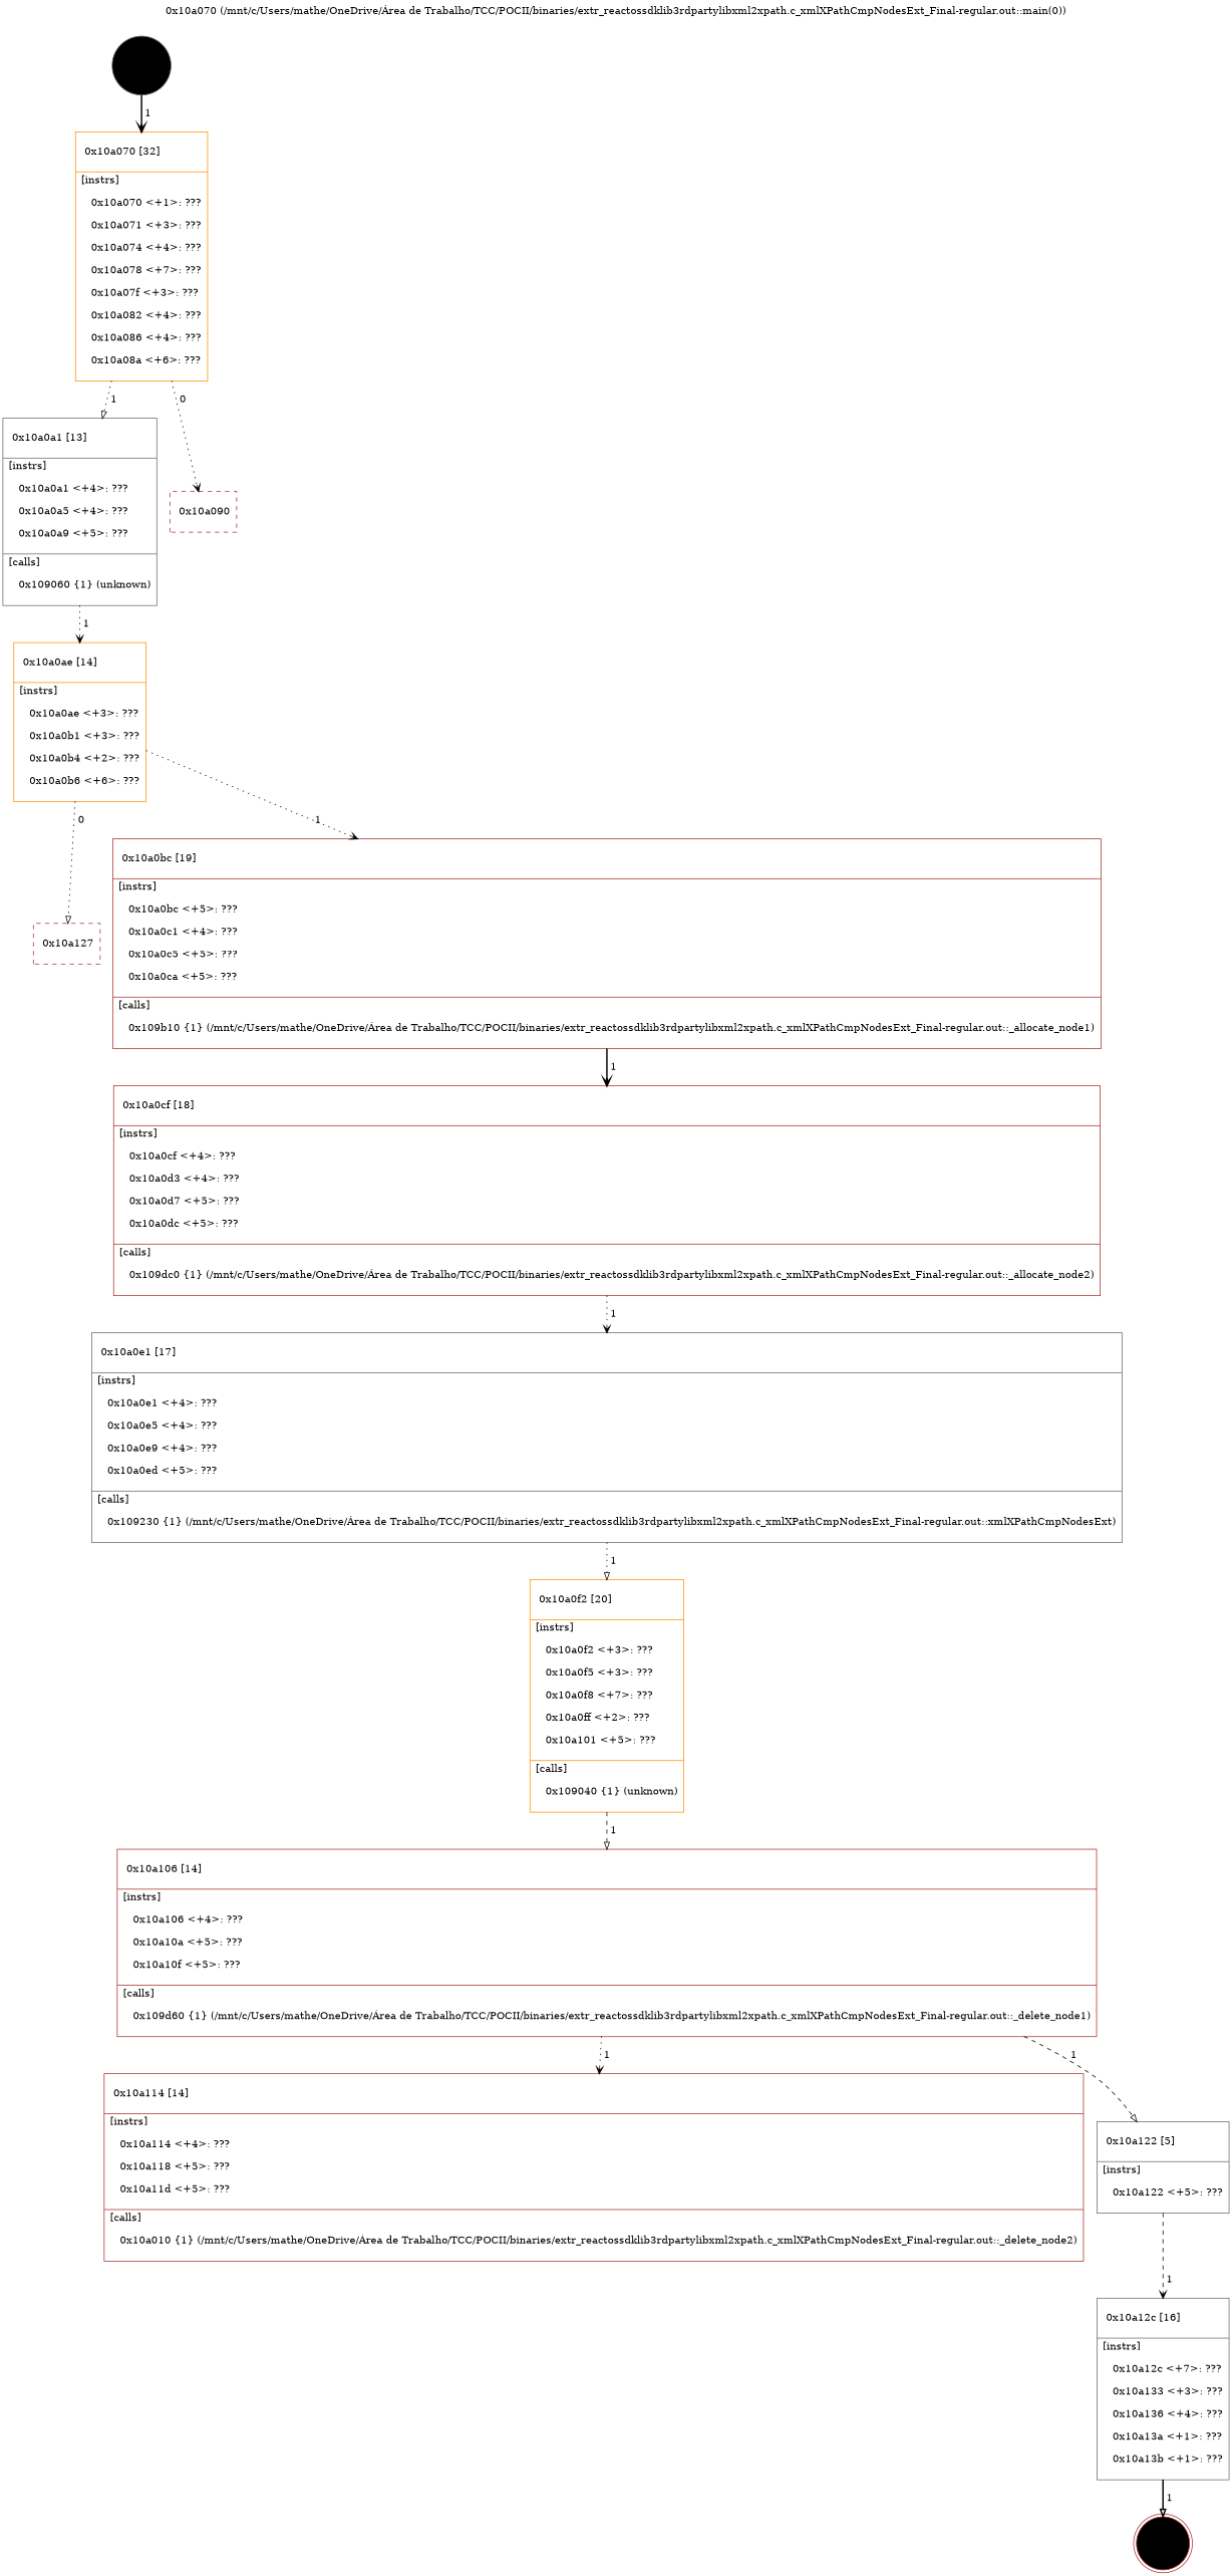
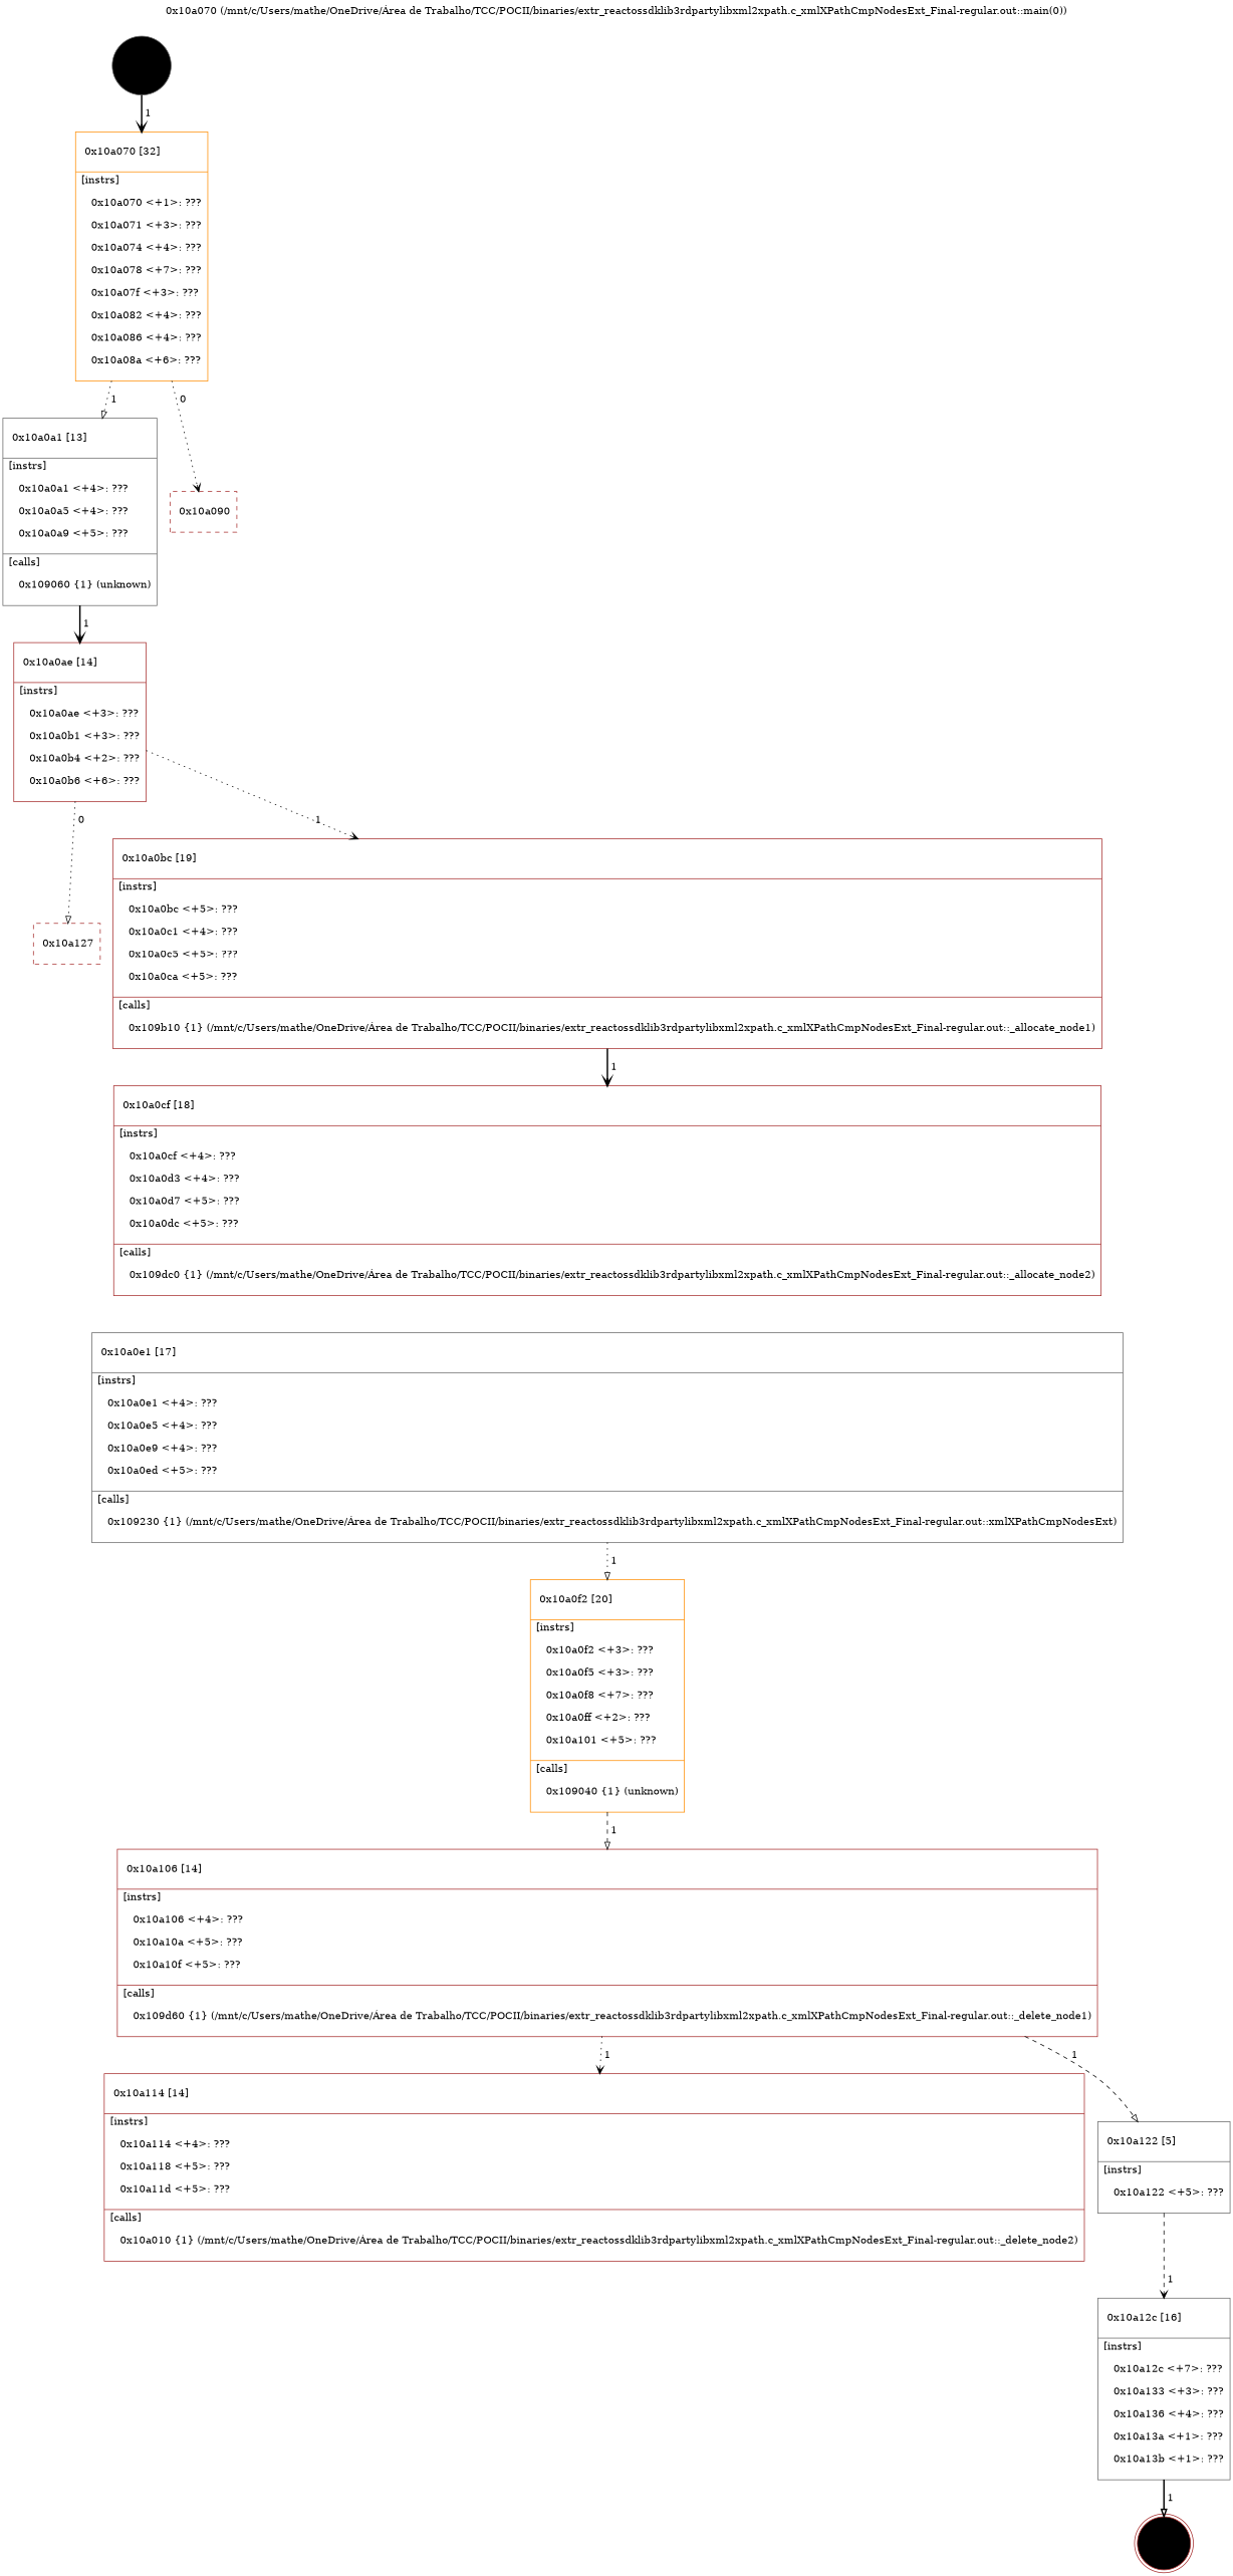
  digraph {
    label="0x10a070 (/mnt/c/Users/mathe/OneDrive/Área de Trabalho/TCC/POCII/binaries/extr_reactossdklib3rdpartylibxml2xpath.c_xmlXPathCmpNodesExt_Final-regular.out::main(0))"
    labelloc=t
    node [color=brown shape=record]
    edge [arrowhead=vee style=dotted]
    Entry [color=gray40 fillcolor=black height=0.3 shape=circle style=filled width=0.3]
    n2 [color=darkorange label="{\n     0x10a070 [32]\l\n     | [instrs]\l\n     &nbsp;&nbsp;0x10a070 \<+1\>: ???\l\n     &nbsp;&nbsp;0x10a071 \<+3\>: ???\l\n     &nbsp;&nbsp;0x10a074 \<+4\>: ???\l\n     &nbsp;&nbsp;0x10a078 \<+7\>: ???\l\n     &nbsp;&nbsp;0x10a07f \<+3\>: ???\l\n     &nbsp;&nbsp;0x10a082 \<+4\>: ???\l\n     &nbsp;&nbsp;0x10a086 \<+4\>: ???\l\n     &nbsp;&nbsp;0x10a08a \<+6\>: ???\l\n  }"]
    n3 [color=gray40 label="{\n     0x10a0a1 [13]\l\n     | [instrs]\l\n     &nbsp;&nbsp;0x10a0a1 \<+4\>: ???\l\n     &nbsp;&nbsp;0x10a0a5 \<+4\>: ???\l\n     &nbsp;&nbsp;0x10a0a9 \<+5\>: ???\l\n     | [calls]\l\n     &nbsp;&nbsp;0x109060 \{1\} (unknown)\l\n  }"]
    n4 [label="{\n     0x10a090\l\n  }" style=dashed]
-   n5 [color=darkorange label="{\n     0x10a0ae [14]\l\n     | [instrs]\l\n     &nbsp;&nbsp;0x10a0ae \<+3\>: ???\l\n     &nbsp;&nbsp;0x10a0b1 \<+3\>: ???\l\n     &nbsp;&nbsp;0x10a0b4 \<+2\>: ???\l\n     &nbsp;&nbsp;0x10a0b6 \<+6\>: ???\l\n  }"]
+   n5 [label="{\n     0x10a0ae [14]\l\n     | [instrs]\l\n     &nbsp;&nbsp;0x10a0ae \<+3\>: ???\l\n     &nbsp;&nbsp;0x10a0b1 \<+3\>: ???\l\n     &nbsp;&nbsp;0x10a0b4 \<+2\>: ???\l\n     &nbsp;&nbsp;0x10a0b6 \<+6\>: ???\l\n  }"]
    n6 [label="{\n     0x10a127\l\n  }" style=dashed]
    n7 [label="{\n     0x10a0bc [19]\l\n     | [instrs]\l\n     &nbsp;&nbsp;0x10a0bc \<+5\>: ???\l\n     &nbsp;&nbsp;0x10a0c1 \<+4\>: ???\l\n     &nbsp;&nbsp;0x10a0c5 \<+5\>: ???\l\n     &nbsp;&nbsp;0x10a0ca \<+5\>: ???\l\n     | [calls]\l\n     &nbsp;&nbsp;0x109b10 \{1\} (/mnt/c/Users/mathe/OneDrive/Área de Trabalho/TCC/POCII/binaries/extr_reactossdklib3rdpartylibxml2xpath.c_xmlXPathCmpNodesExt_Final-regular.out::_allocate_node1)\l\n  }"]
    n8 [label="{\n     0x10a0cf [18]\l\n     | [instrs]\l\n     &nbsp;&nbsp;0x10a0cf \<+4\>: ???\l\n     &nbsp;&nbsp;0x10a0d3 \<+4\>: ???\l\n     &nbsp;&nbsp;0x10a0d7 \<+5\>: ???\l\n     &nbsp;&nbsp;0x10a0dc \<+5\>: ???\l\n     | [calls]\l\n     &nbsp;&nbsp;0x109dc0 \{1\} (/mnt/c/Users/mathe/OneDrive/Área de Trabalho/TCC/POCII/binaries/extr_reactossdklib3rdpartylibxml2xpath.c_xmlXPathCmpNodesExt_Final-regular.out::_allocate_node2)\l\n  }"]
    n9 [color=gray40 label="{\n     0x10a0e1 [17]\l\n     | [instrs]\l\n     &nbsp;&nbsp;0x10a0e1 \<+4\>: ???\l\n     &nbsp;&nbsp;0x10a0e5 \<+4\>: ???\l\n     &nbsp;&nbsp;0x10a0e9 \<+4\>: ???\l\n     &nbsp;&nbsp;0x10a0ed \<+5\>: ???\l\n     | [calls]\l\n     &nbsp;&nbsp;0x109230 \{1\} (/mnt/c/Users/mathe/OneDrive/Área de Trabalho/TCC/POCII/binaries/extr_reactossdklib3rdpartylibxml2xpath.c_xmlXPathCmpNodesExt_Final-regular.out::xmlXPathCmpNodesExt)\l\n  }"]
    Exit [fillcolor=black height=0.3 peripheries=2 shape=circle style=filled width=0.3]
    n11 [color=darkorange label="{\n     0x10a0f2 [20]\l\n     | [instrs]\l\n     &nbsp;&nbsp;0x10a0f2 \<+3\>: ???\l\n     &nbsp;&nbsp;0x10a0f5 \<+3\>: ???\l\n     &nbsp;&nbsp;0x10a0f8 \<+7\>: ???\l\n     &nbsp;&nbsp;0x10a0ff \<+2\>: ???\l\n     &nbsp;&nbsp;0x10a101 \<+5\>: ???\l\n     | [calls]\l\n     &nbsp;&nbsp;0x109040 \{1\} (unknown)\l\n  }"]
    n12 [label="{\n     0x10a106 [14]\l\n     | [instrs]\l\n     &nbsp;&nbsp;0x10a106 \<+4\>: ???\l\n     &nbsp;&nbsp;0x10a10a \<+5\>: ???\l\n     &nbsp;&nbsp;0x10a10f \<+5\>: ???\l\n     | [calls]\l\n     &nbsp;&nbsp;0x109d60 \{1\} (/mnt/c/Users/mathe/OneDrive/Área de Trabalho/TCC/POCII/binaries/extr_reactossdklib3rdpartylibxml2xpath.c_xmlXPathCmpNodesExt_Final-regular.out::_delete_node1)\l\n  }"]
    n13 [label="{\n     0x10a114 [14]\l\n     | [instrs]\l\n     &nbsp;&nbsp;0x10a114 \<+4\>: ???\l\n     &nbsp;&nbsp;0x10a118 \<+5\>: ???\l\n     &nbsp;&nbsp;0x10a11d \<+5\>: ???\l\n     | [calls]\l\n     &nbsp;&nbsp;0x10a010 \{1\} (/mnt/c/Users/mathe/OneDrive/Área de Trabalho/TCC/POCII/binaries/extr_reactossdklib3rdpartylibxml2xpath.c_xmlXPathCmpNodesExt_Final-regular.out::_delete_node2)\l\n  }"]
    n14 [color=gray40 label="{\n     0x10a122 [5]\l\n     | [instrs]\l\n     &nbsp;&nbsp;0x10a122 \<+5\>: ???\l\n  }"]
    n15 [color=gray40 label="{\n     0x10a12c [16]\l\n     | [instrs]\l\n     &nbsp;&nbsp;0x10a12c \<+7\>: ???\l\n     &nbsp;&nbsp;0x10a133 \<+3\>: ???\l\n     &nbsp;&nbsp;0x10a136 \<+4\>: ???\l\n     &nbsp;&nbsp;0x10a13a \<+1\>: ???\l\n     &nbsp;&nbsp;0x10a13b \<+1\>: ???\l\n  }"]
    Entry -> n2 [label=" 1" style=bold]
    n2 -> n3 [arrowhead=onormal label=" 1"]
    n2 -> n4 [label=" 0"]
-   n3 -> n5 [label=" 1"]
+   n3 -> n5 [label=" 1" style=bold]
    n5 -> n6 [arrowhead=onormal label=" 0"]
    n5 -> n7 [label=" 1"]
    n7 -> n8 [label=" 1" style=bold]
-   n8 -> n9 [label=" 1"]
    n9 -> n11 [arrowhead=onormal label=" 1"]
    n11 -> n12 [arrowhead=onormal label=" 1" style=dashed]
    n12 -> n13 [label=" 1"]
    n12 -> n14 [arrowhead=onormal label=" 1" style=dashed]
    n14 -> n15 [label=" 1" style=dashed]
    n15 -> Exit [arrowhead=onormal label=" 1" style=bold]
  }
